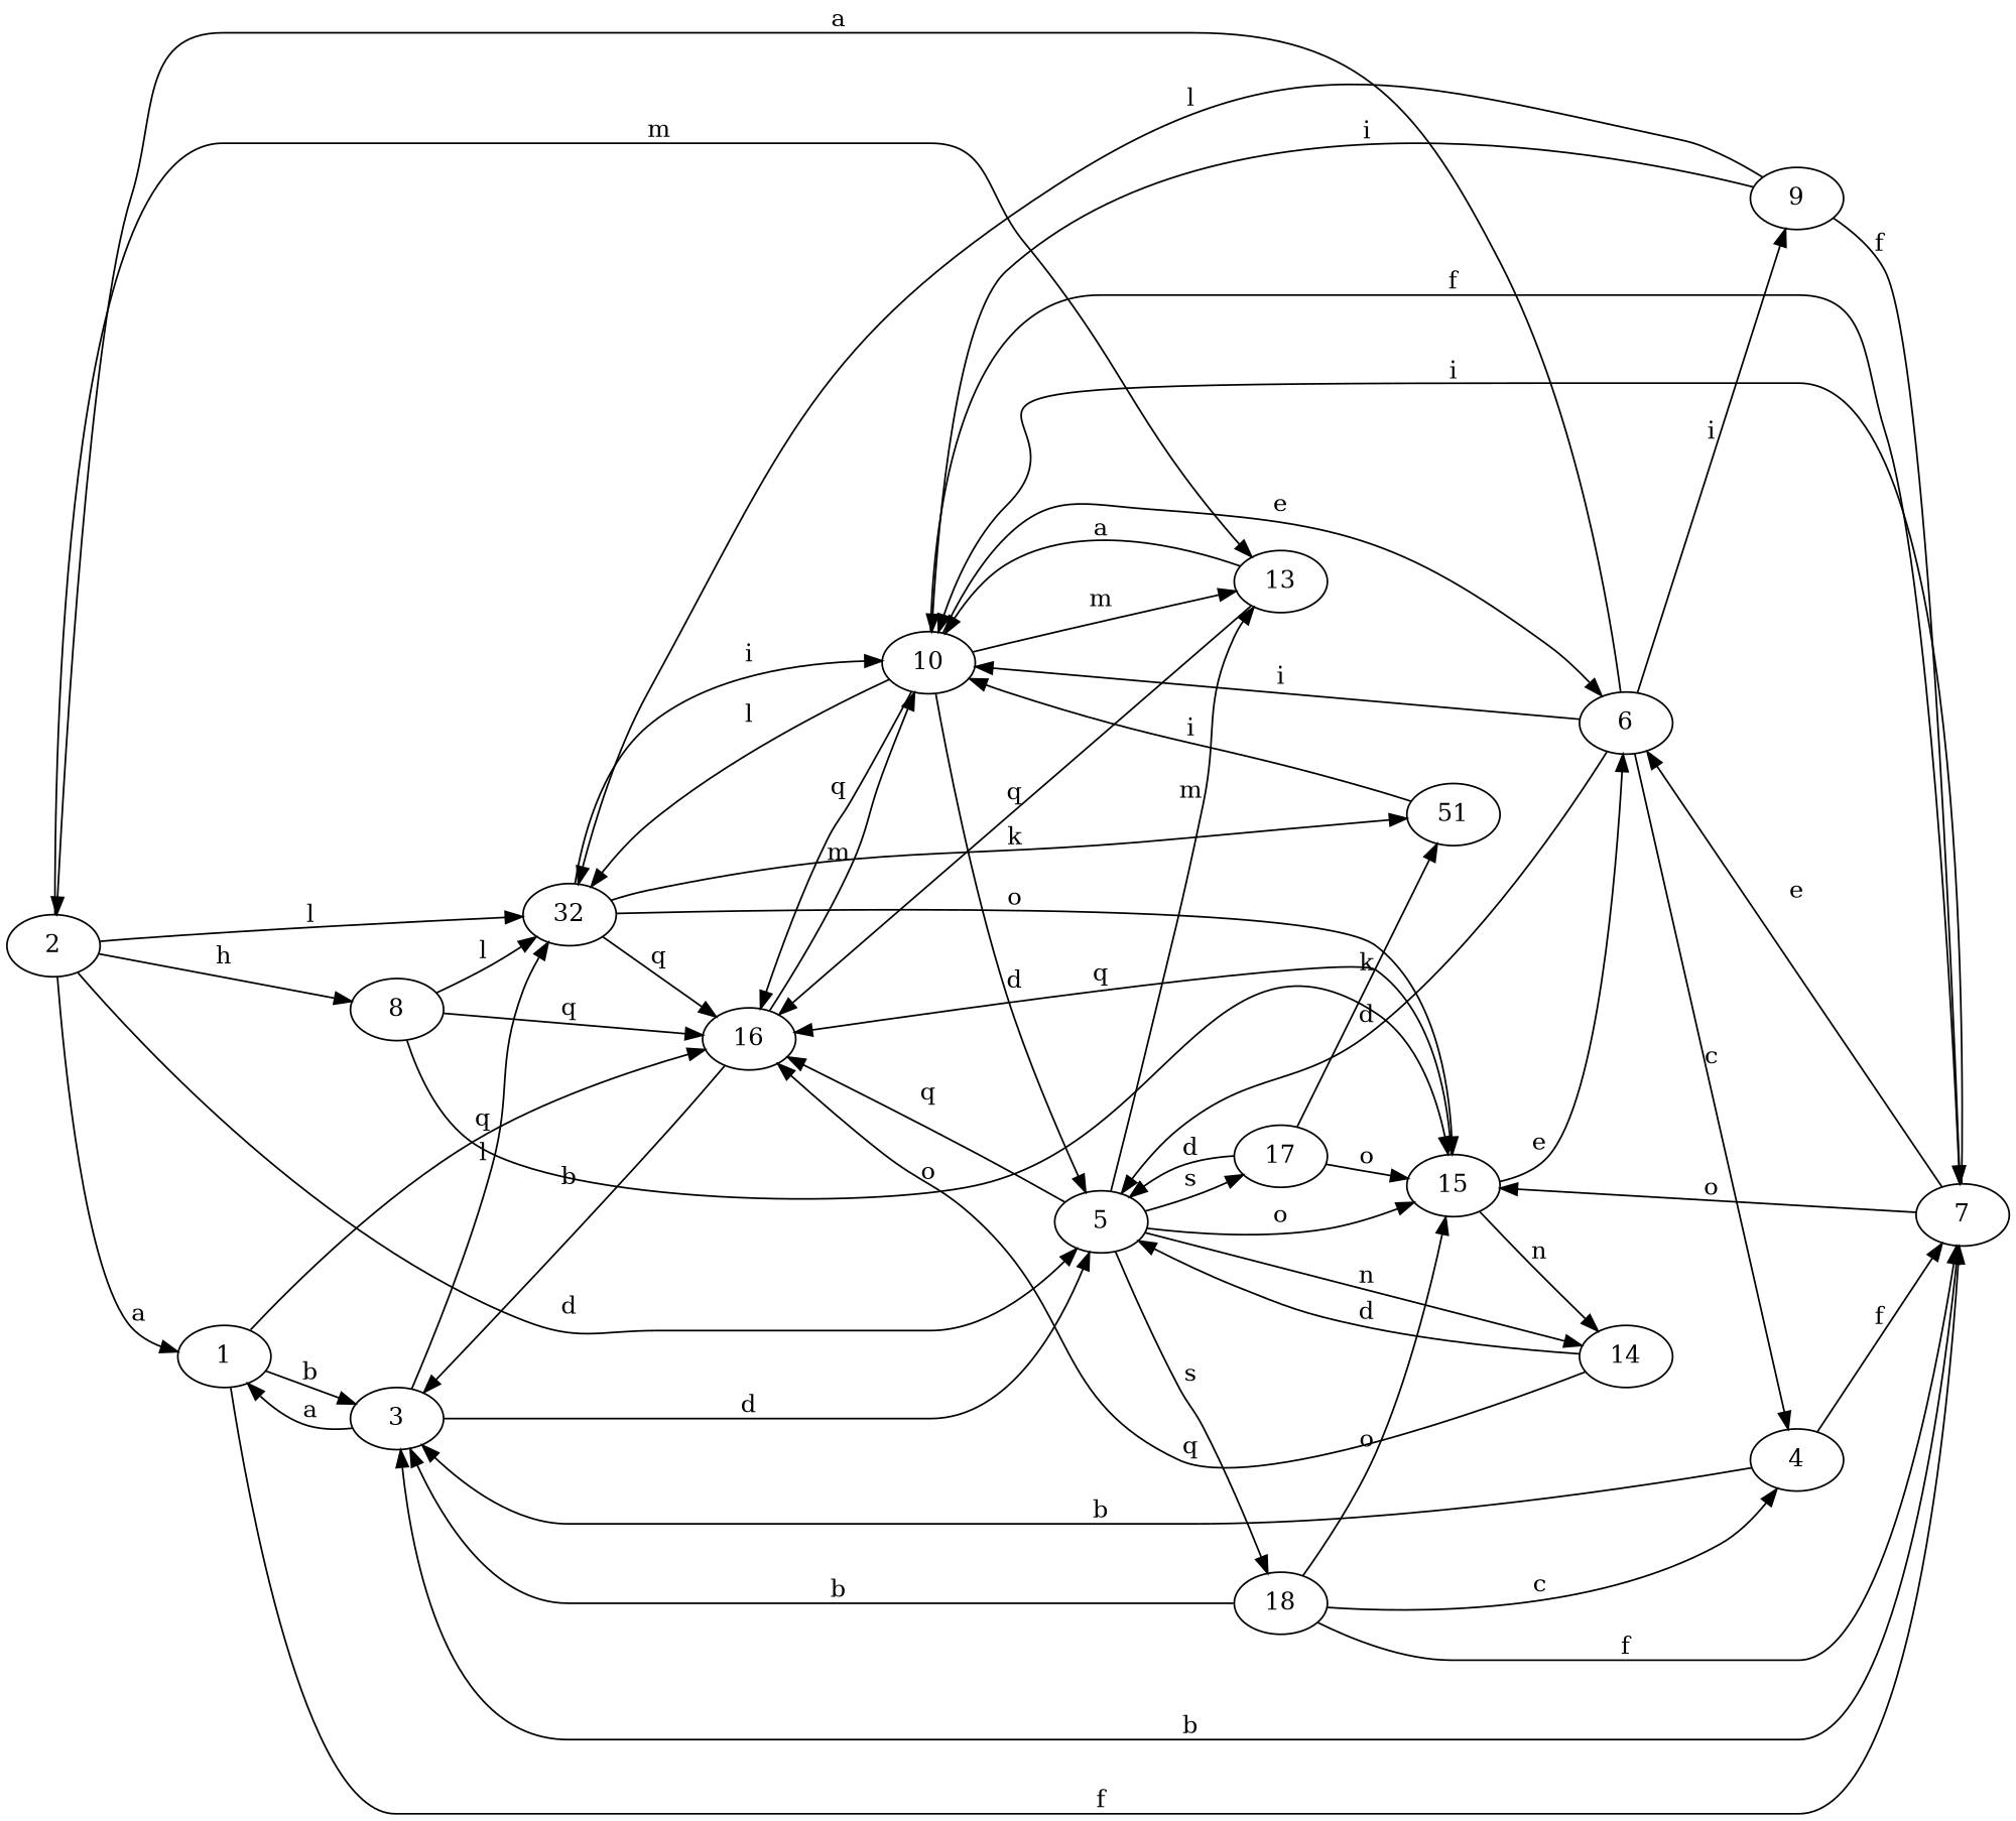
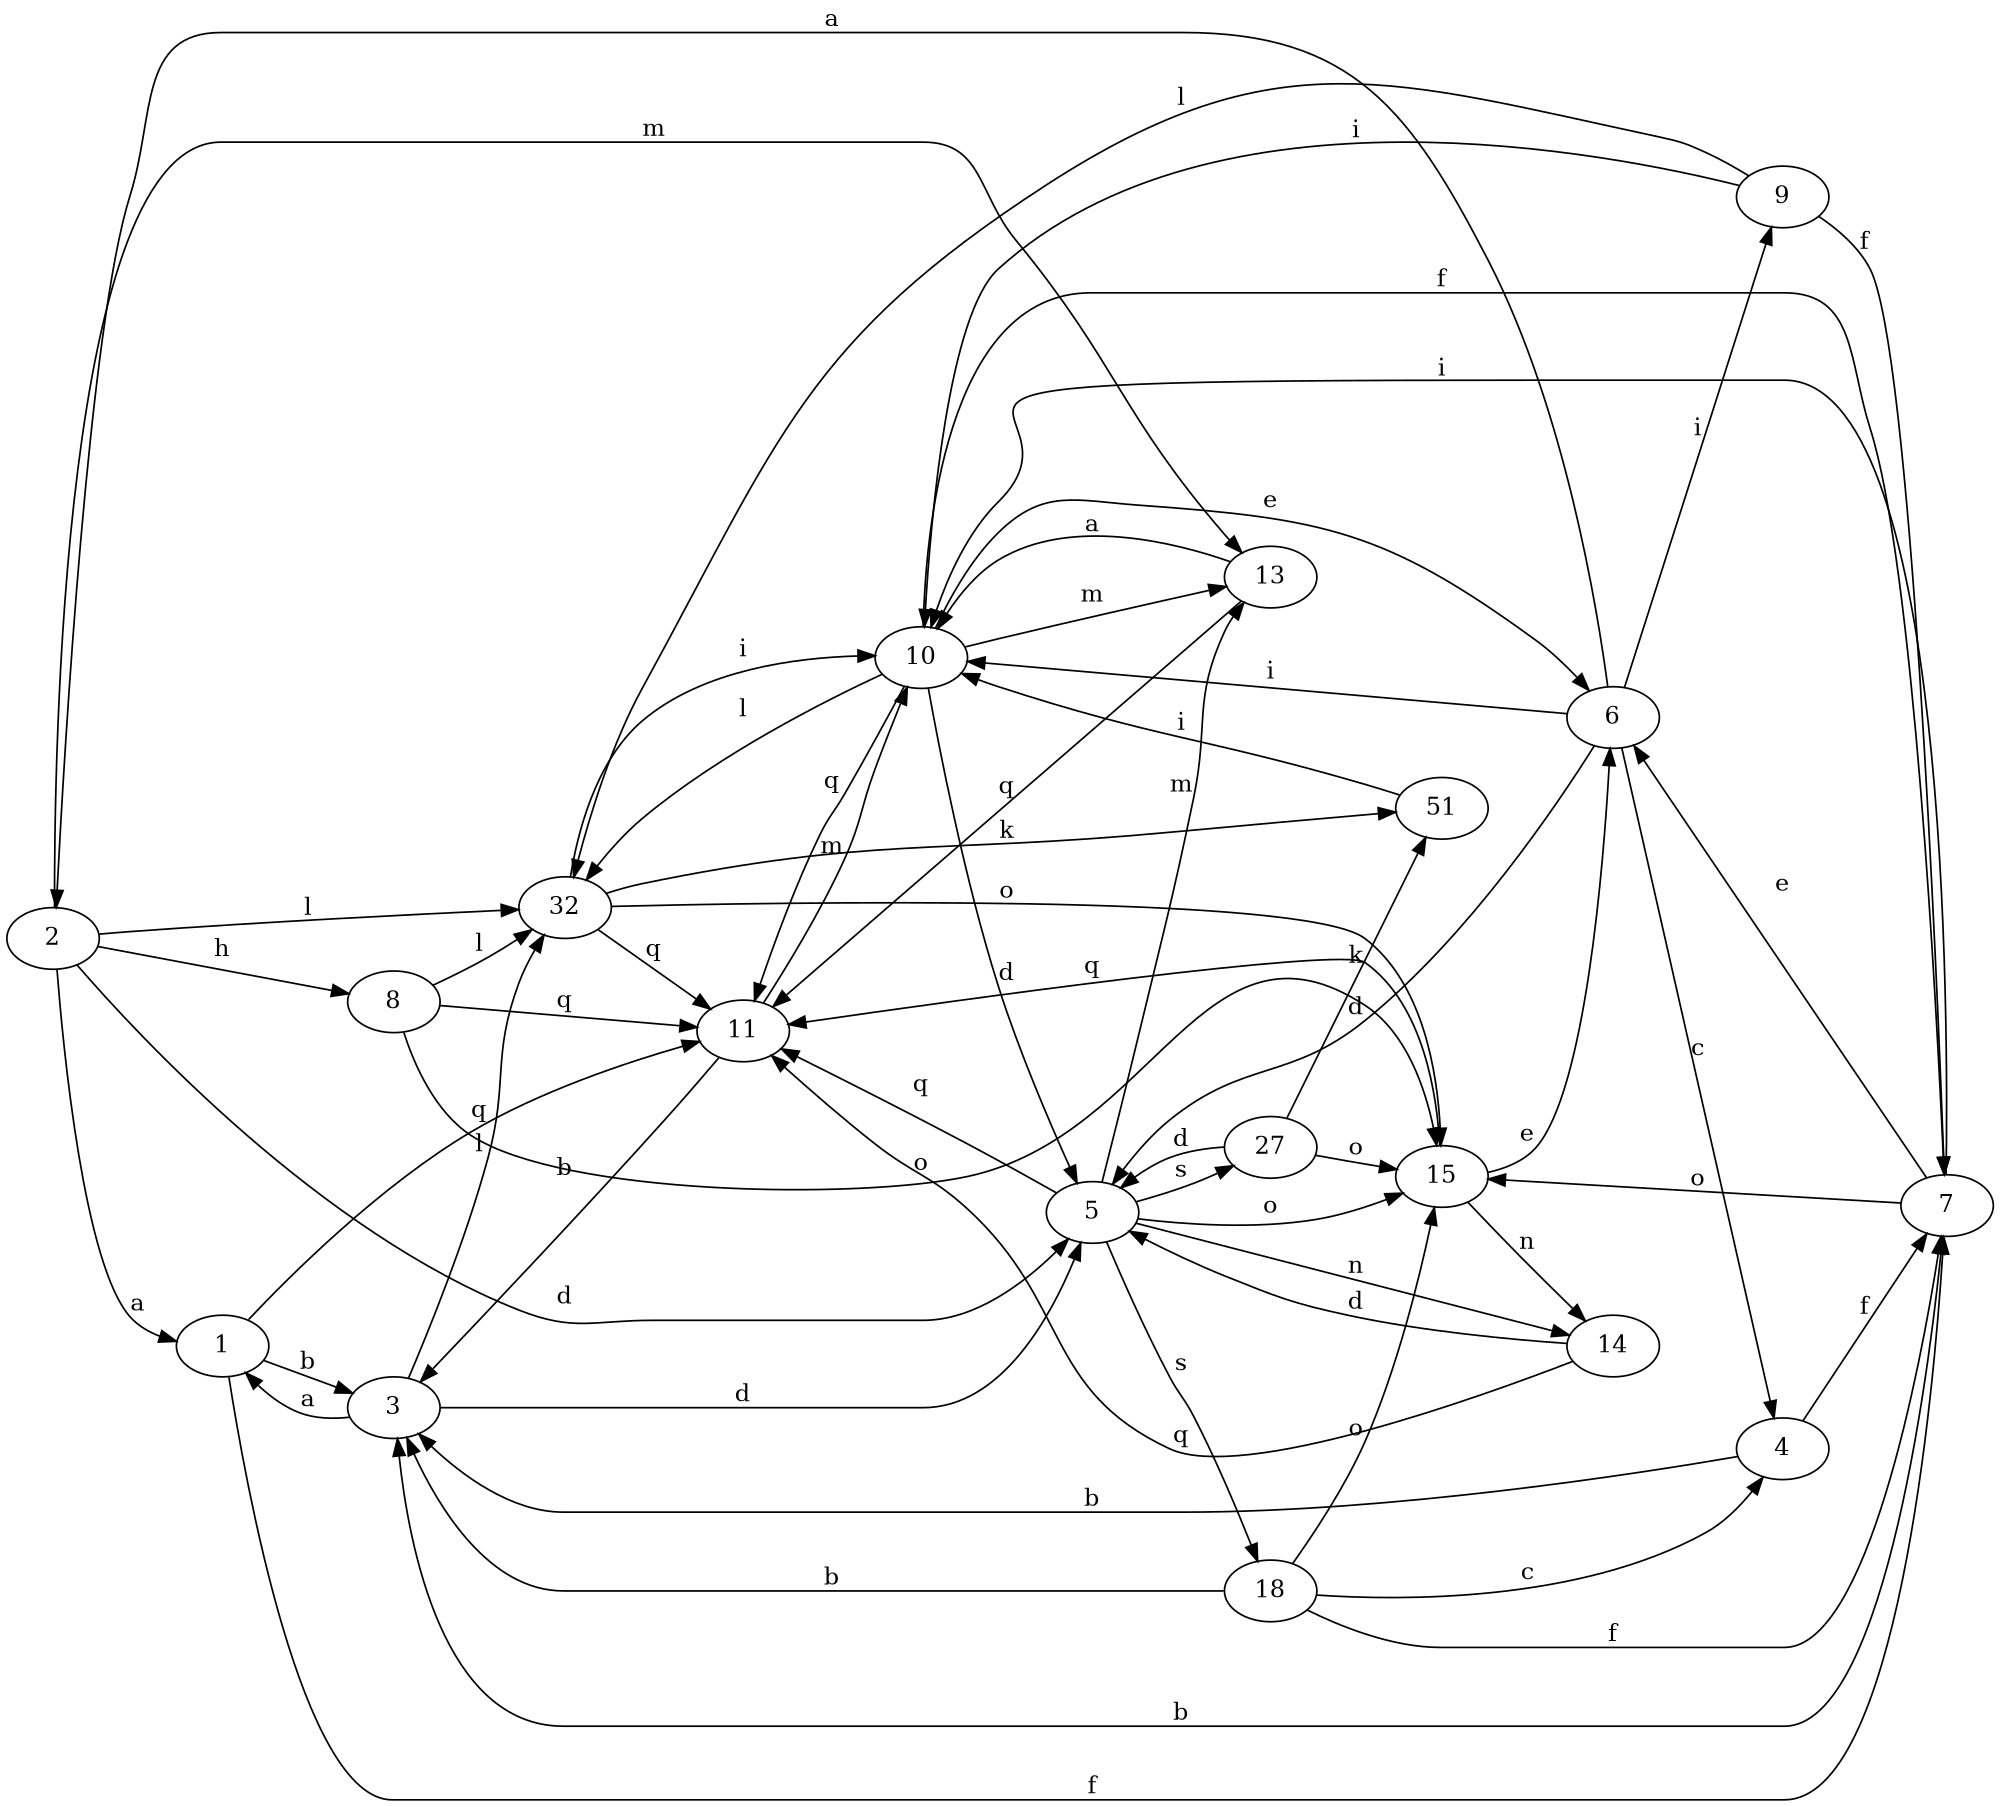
  strict digraph {
    rankdir=LR
    2
    1
    5
    8
    n5 [label=32]
    13
    3
    7
-   16
+   16 [label=11]
    15
    18
    14
-   17
+   17 [label=27]
    10
    n15 [label=51]
    6
    4
    9
    2 -> 1 [label=a]
    2 -> 5 [label=d]
    2 -> 8 [label=h]
    2 -> n5 [label=l]
    2 -> 13 [label=m]
    1 -> 3 [label=b]
    1 -> 7 [label=f]
    1 -> 16 [label=q]
    5 -> 13 [label=m]
    5 -> 16 [label=q]
    5 -> 15 [label=o]
    5 -> 18 [label=s]
    5 -> 14 [label=n]
    5 -> 17 [label=s]
    8 -> n5 [label=l]
    8 -> 16 [label=q]
    8 -> 15 [label=o]
    n5 -> 16 [label=q]
    n5 -> 15 [label=o]
    n5 -> 10 [label=i]
    n5 -> n15 [label=k]
    13 -> 16 [label=q]
    13 -> 10 [label=a]
    3 -> 1 [label=a]
    3 -> 5 [label=d]
    3 -> n5 [label=l]
    7 -> 3 [label=b]
    7 -> 15 [label=o]
    7 -> 10 [label=i]
    7 -> 6 [label=e]
    16 -> 3 [label=b]
    16 -> 10 [label=m]
    15 -> 16 [label=q]
    15 -> 14 [label=n]
    15 -> 6 [label=e]
    18 -> 3 [label=b]
    18 -> 7 [label=f]
    18 -> 15 [label=o]
    18 -> 4 [label=c]
    14 -> 5 [label=d]
    14 -> 16 [label=q]
    17 -> 5 [label=d]
    17 -> 15 [label=o]
    17 -> n15 [label=k]
    10 -> 5 [label=d]
    10 -> n5 [label=l]
    10 -> 13 [label=m]
    10 -> 7 [label=f]
    10 -> 16 [label=q]
    10 -> 6 [label=e]
    n15 -> 10 [label=i]
    6 -> 2 [label=a]
    6 -> 5 [label=d]
    6 -> 10 [label=i]
    6 -> 4 [label=c]
    6 -> 9 [label=i]
    4 -> 3 [label=b]
    4 -> 7 [label=f]
    9 -> n5 [label=l]
    9 -> 7 [label=f]
    9 -> 10 [label=i]
  }
